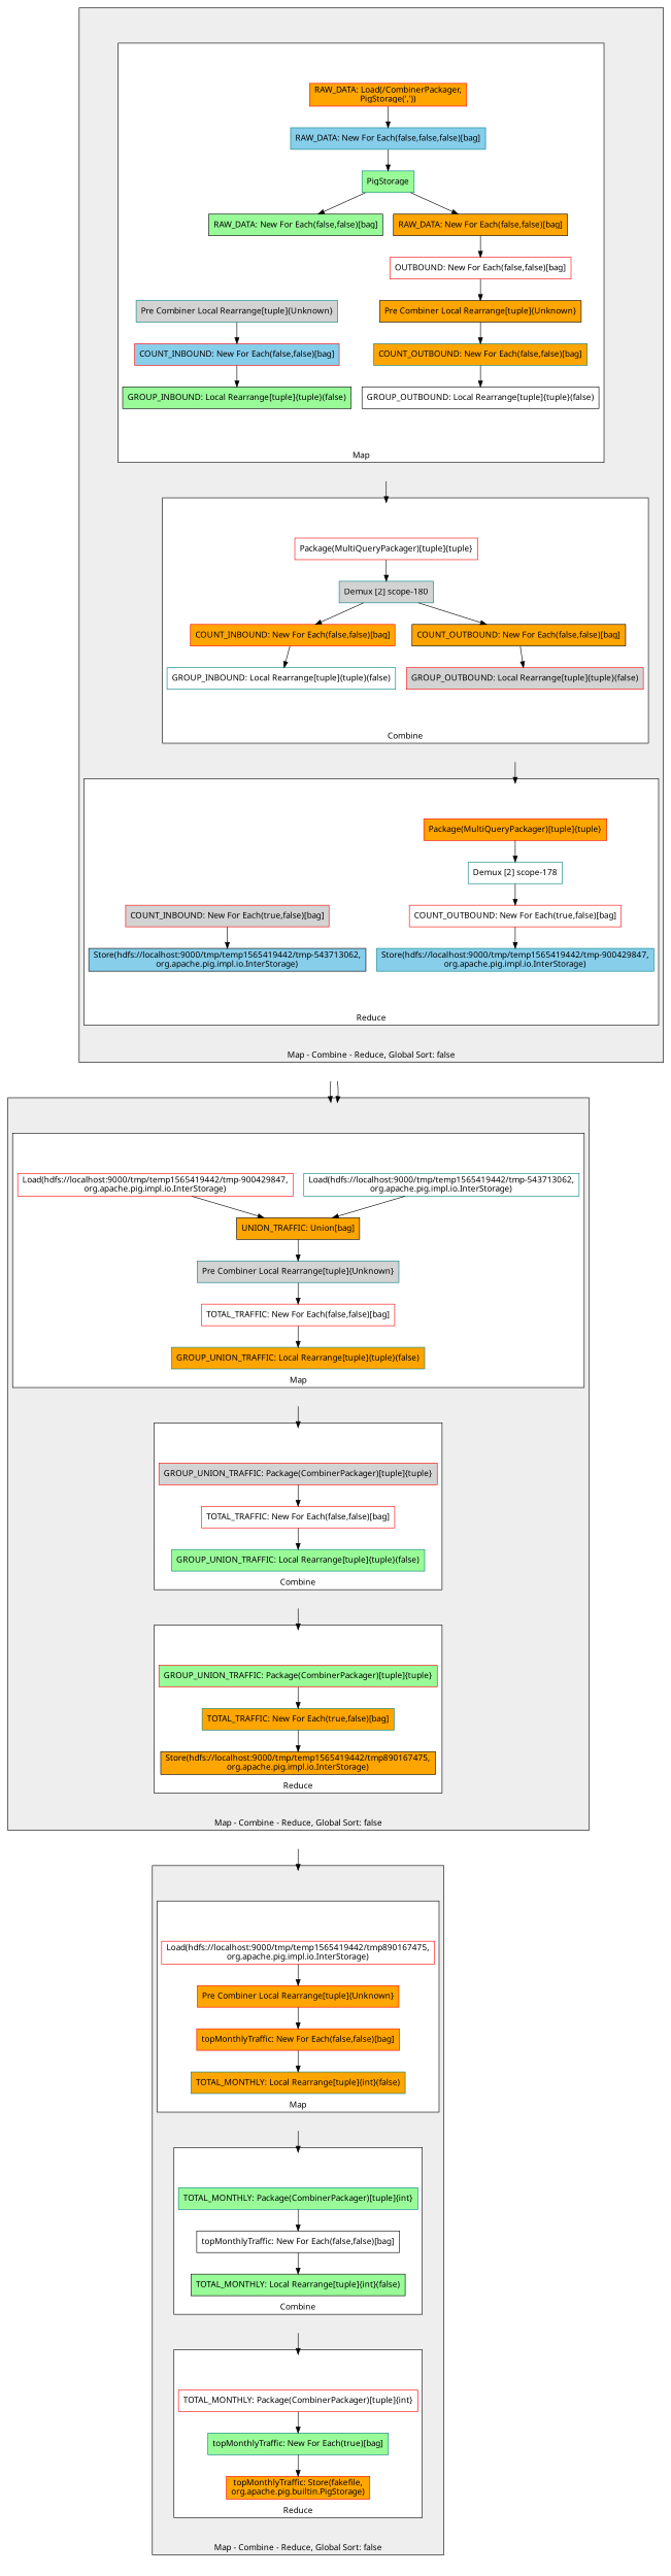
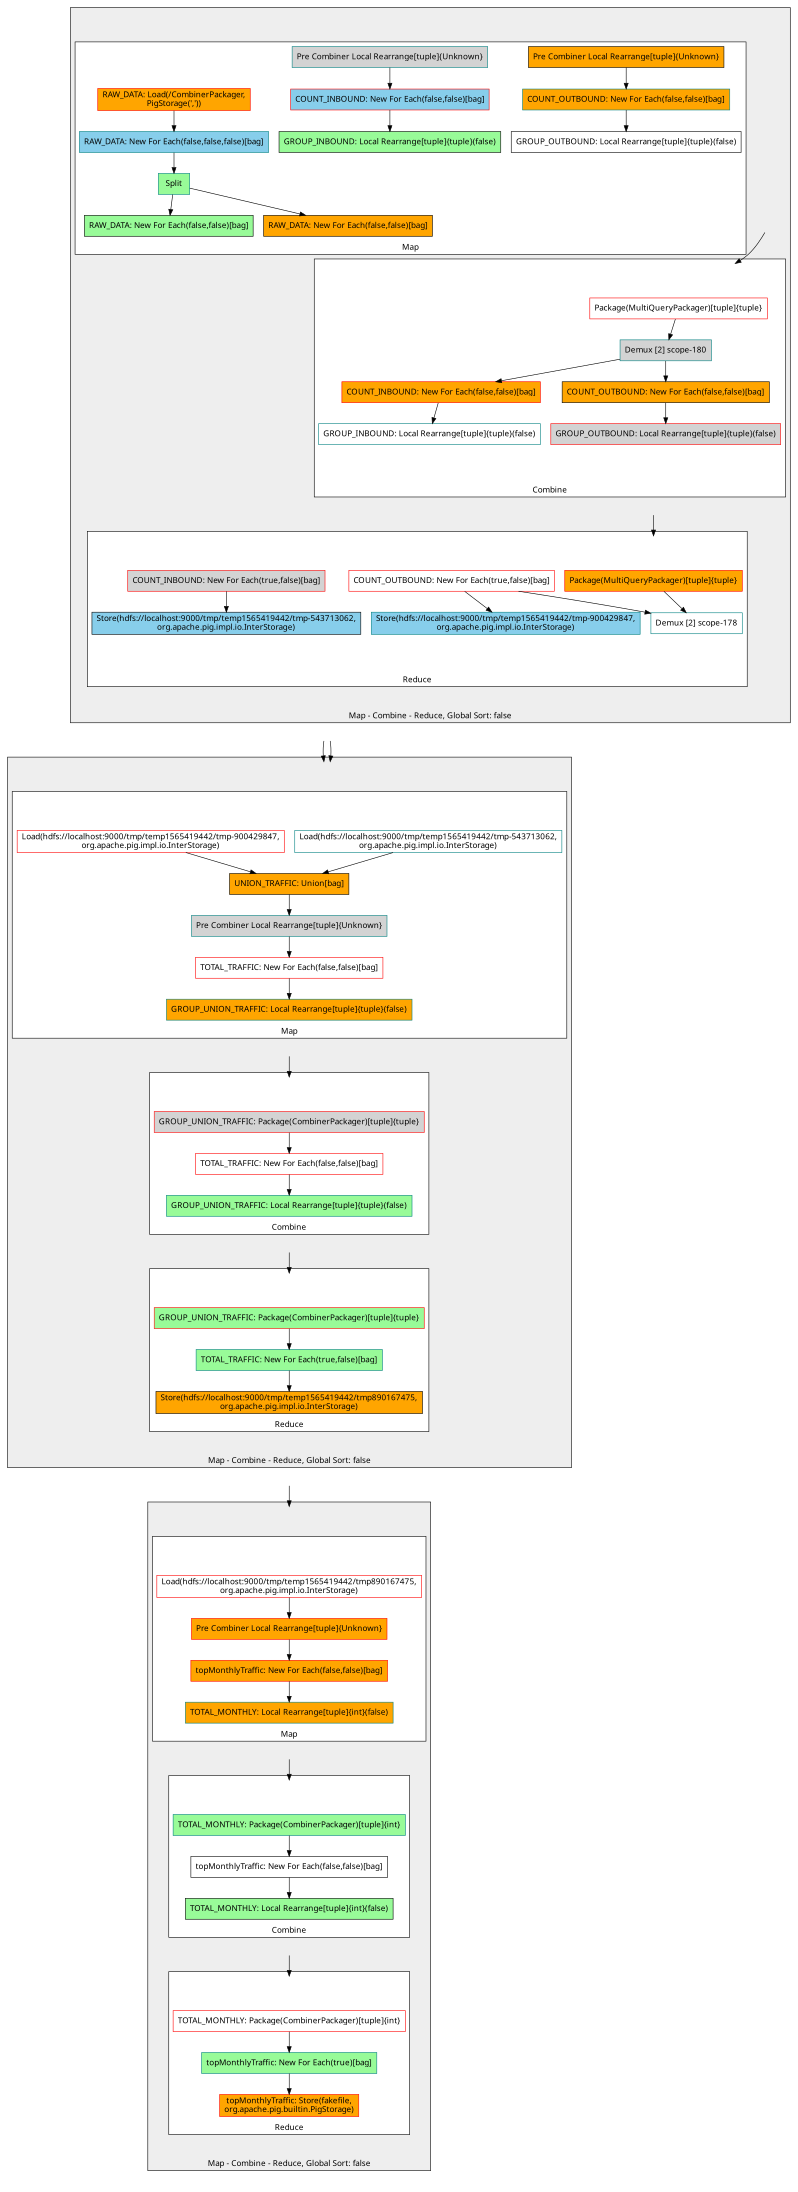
  digraph {
    compound=true
    fontname="Noto Sans"
    node [fontname="Noto Sans" shape=rect style=filled]
    edge [fontname="Noto Sans"]
    s0_in [height=0 style=invis width=0]
    n2 [color=red fillcolor=orange label="RAW_DATA: Load(/CombinerPackager,\nPigStorage(','))"]
-   n3 [color=teal fillcolor=palegreen label=PigStorage]
+   n3 [color=teal fillcolor=palegreen label=Split]
    n4 [color=black fillcolor=palegreen label="RAW_DATA: New For Each(false,false)[bag]"]
    n5 [color=black fillcolor=orange label="RAW_DATA: New For Each(false,false)[bag]"]
    n6 [color=teal fillcolor=lightgrey label="Pre Combiner Local Rearrange[tuple]{Unknown}"]
    n7 [color=red fillcolor=skyblue label="COUNT_INBOUND: New For Each(false,false)[bag]"]
    n8 [color=black fillcolor=palegreen label="GROUP_INBOUND: Local Rearrange[tuple]{tuple}(false)"]
    s2070489048_out [height=0 style=invis width=0]
    n10 [color=teal fillcolor=orange label="COUNT_OUTBOUND: New For Each(false,false)[bag]"]
    n11 [color=black fillcolor=white label="GROUP_OUTBOUND: Local Rearrange[tuple]{tuple}(false)"]
-   n12 [color=red fillcolor=white label="OUTBOUND: New For Each(false,false)[bag]"]
    n13 [color=black fillcolor=orange label="Pre Combiner Local Rearrange[tuple]{Unknown}"]
    n14 [color=teal fillcolor=skyblue label="RAW_DATA: New For Each(false,false,false)[bag]"]
    s1_in [height=0 style=invis width=0]
    n16 [color=red fillcolor=white label="Package(MultiQueryPackager)[tuple]{tuple}"]
    n17 [color=teal fillcolor=lightgrey label="Demux [2] scope-180"]
    n18 [color=red fillcolor=orange label="COUNT_INBOUND: New For Each(false,false)[bag]"]
    n19 [color=black fillcolor=orange label="COUNT_OUTBOUND: New For Each(false,false)[bag]"]
    n20 [color=teal fillcolor=white label="GROUP_INBOUND: Local Rearrange[tuple]{tuple}(false)"]
    s2070489072_out [height=0 style=invis width=0]
    n22 [color=red fillcolor=lightgrey label="GROUP_OUTBOUND: Local Rearrange[tuple]{tuple}(false)"]
    s2_in [height=0 style=invis width=0]
    n24 [color=red fillcolor=orange label="Package(MultiQueryPackager)[tuple]{tuple}"]
    n25 [color=teal fillcolor=white label="Demux [2] scope-178"]
    n26 [color=red fillcolor=white label="COUNT_OUTBOUND: New For Each(true,false)[bag]"]
    n27 [color=red fillcolor=lightgrey label="COUNT_INBOUND: New For Each(true,false)[bag]"]
    n28 [color=teal fillcolor=skyblue label="Store(hdfs://localhost:9000/tmp/temp1565419442/tmp-900429847,\norg.apache.pig.impl.io.InterStorage)"]
    s2070489049_out [height=0 style=invis width=0]
    n30 [color=black fillcolor=skyblue label="Store(hdfs://localhost:9000/tmp/temp1565419442/tmp-543713062,\norg.apache.pig.impl.io.InterStorage)"]
    s487399149_in [height=0 style=invis width=0]
    s0_out [height=0 style=invis width=0]
    s1_out [height=0 style=invis width=0]
    s2_out [height=0 style=invis width=0]
    s3_in [height=0 style=invis width=0]
    n36 [color=red fillcolor=white label="Load(hdfs://localhost:9000/tmp/temp1565419442/tmp890167475,\norg.apache.pig.impl.io.InterStorage)"]
    n37 [color=red fillcolor=orange label="topMonthlyTraffic: New For Each(false,false)[bag]"]
    n38 [color=teal fillcolor=orange label="TOTAL_MONTHLY: Local Rearrange[tuple]{int}(false)"]
    n39 [color=red fillcolor=orange label="Pre Combiner Local Rearrange[tuple]{Unknown}"]
    s4_in [height=0 style=invis width=0]
    n41 [color=teal fillcolor=palegreen label="TOTAL_MONTHLY: Package(CombinerPackager)[tuple]{int}"]
    n42 [color=black fillcolor=white label="topMonthlyTraffic: New For Each(false,false)[bag]"]
    n43 [color=black fillcolor=palegreen label="TOTAL_MONTHLY: Local Rearrange[tuple]{int}(false)"]
    s5_in [height=0 style=invis width=0]
    n45 [color=red fillcolor=white label="TOTAL_MONTHLY: Package(CombinerPackager)[tuple]{int}"]
    n46 [color=red fillcolor=orange label="topMonthlyTraffic: Store(fakefile,\norg.apache.pig.builtin.PigStorage)"]
    n47 [color=teal fillcolor=palegreen label="topMonthlyTraffic: New For Each(true)[bag]"]
    s487399115_in [height=0 style=invis width=0]
    s3_out [height=0 style=invis width=0]
    s4_out [height=0 style=invis width=0]
    s5_out [height=0 style=invis width=0]
    s6_in [height=0 style=invis width=0]
    n53 [color=red fillcolor=white label="Load(hdfs://localhost:9000/tmp/temp1565419442/tmp-900429847,\norg.apache.pig.impl.io.InterStorage)"]
    n54 [color=teal fillcolor=white label="Load(hdfs://localhost:9000/tmp/temp1565419442/tmp-543713062,\norg.apache.pig.impl.io.InterStorage)"]
    n55 [color=black fillcolor=orange label="UNION_TRAFFIC: Union[bag]"]
    n56 [color=red fillcolor=white label="TOTAL_TRAFFIC: New For Each(false,false)[bag]"]
    n57 [color=teal fillcolor=orange label="GROUP_UNION_TRAFFIC: Local Rearrange[tuple]{tuple}(false)"]
    n58 [color=teal fillcolor=lightgrey label="Pre Combiner Local Rearrange[tuple]{Unknown}"]
    s7_in [height=0 style=invis width=0]
    n60 [color=red fillcolor=lightgrey label="GROUP_UNION_TRAFFIC: Package(CombinerPackager)[tuple]{tuple}"]
    n61 [color=teal fillcolor=palegreen label="GROUP_UNION_TRAFFIC: Local Rearrange[tuple]{tuple}(false)"]
    n62 [color=red fillcolor=white label="TOTAL_TRAFFIC: New For Each(false,false)[bag]"]
    s8_in [height=0 style=invis width=0]
    n64 [color=red fillcolor=palegreen label="GROUP_UNION_TRAFFIC: Package(CombinerPackager)[tuple]{tuple}"]
-   n65 [color=teal fillcolor=orange label="TOTAL_TRAFFIC: New For Each(true,false)[bag]"]
+   n65 [color=teal fillcolor=palegreen label="TOTAL_TRAFFIC: New For Each(true,false)[bag]"]
    n66 [color=black fillcolor=orange label="Store(hdfs://localhost:9000/tmp/temp1565419442/tmp890167475,\norg.apache.pig.impl.io.InterStorage)"]
    s487399143_in [height=0 style=invis width=0]
    s6_out [height=0 style=invis width=0]
    s7_out [height=0 style=invis width=0]
    s8_out [height=0 style=invis width=0]
    s487399149_out [height=0 style=invis width=0]
    s487399115_out [height=0 style=invis width=0]
    s487399143_out [height=0 style=invis width=0]
    subgraph cluster_1 {
      fillcolor="#EEEEEE"
      label="Map - Combine - Reduce, Global Sort: false"
      labelloc=b
      style=filled
      s487399149_in
      s0_out
      s1_out
      s2_out
      subgraph cluster_2 {
        fillcolor=white
        label=Map
        labelloc=b
        style=filled
        s0_in
        n2
        n3
        n4
        n5
        n6
        n7
        n8
        s2070489048_out
        n10
        n11
-       n12
        n13
        n14
      }
      subgraph cluster_3 {
        fillcolor=white
        label=Combine
        labelloc=b
        style=filled
        s1_in
        n16
        n17
        n18
        n19
        n20
        s2070489072_out
        n22
      }
      subgraph cluster_4 {
        fillcolor=white
        label=Reduce
        labelloc=b
        style=filled
        s2_in
        n24
        n25
        n26
        n27
        n28
        s2070489049_out
        n30
      }
    }
    subgraph cluster_5 {
      fillcolor="#EEEEEE"
      label="Map - Combine - Reduce, Global Sort: false"
      labelloc=b
      style=filled
      s487399115_in
      s3_out
      s4_out
      s5_out
      subgraph cluster_6 {
        fillcolor=white
        label=Map
        labelloc=b
        style=filled
        s3_in
        n36
        n37
        n38
        n39
      }
      subgraph cluster_7 {
        fillcolor=white
        label=Combine
        labelloc=b
        style=filled
        s4_in
        n41
        n42
        n43
      }
      subgraph cluster_8 {
        fillcolor=white
        label=Reduce
        labelloc=b
        style=filled
        s5_in
        n45
        n46
        n47
      }
    }
    subgraph cluster_9 {
      fillcolor="#EEEEEE"
      label="Map - Combine - Reduce, Global Sort: false"
      labelloc=b
      style=filled
      s487399143_in
      s6_out
      s7_out
      s8_out
      subgraph cluster_10 {
        fillcolor=white
        label=Map
        labelloc=b
        style=filled
        s6_in
        n53
        n54
        n55
        n56
        n57
        n58
      }
      subgraph cluster_11 {
        fillcolor=white
        label=Combine
        labelloc=b
        style=filled
        s7_in
        n60
        n61
        n62
      }
      subgraph cluster_12 {
        fillcolor=white
        label=Reduce
        labelloc=b
        style=filled
        s8_in
        n64
        n65
        n66
      }
    }
    s0_in -> n2 [style=invis]
    n2 -> n14
    n3 -> n4
    n3 -> n5
-   n5 -> n12
    n6 -> n7
    n7 -> n8
    n8 -> s2070489048_out [style=invis]
    s2070489048_out -> s0_out [style=invis]
    n10 -> n11
    n11 -> s2070489048_out [style=invis]
-   n12 -> n13
    n13 -> n10
    n14 -> n3
    s1_in -> n16 [style=invis]
    n16 -> n17
    n17 -> n18
    n17 -> n19
    n18 -> n20
    n19 -> n22
    n20 -> s2070489072_out [style=invis]
    s2070489072_out -> s1_out [style=invis]
    n22 -> s2070489072_out [style=invis]
    s2_in -> n24 [style=invis]
    n24 -> n25
-   n25 -> n26
+   n26 -> n25
    n26 -> n28
    n27 -> n30
    n28 -> s2070489049_out [style=invis]
    s2070489049_out -> s2_out [style=invis]
    n30 -> s2070489049_out [style=invis]
    s487399149_in -> s0_in [style=invis]
    s0_out -> s1_in
    s1_out -> s2_in
    s2_out -> s487399149_out [style=invis]
    s3_in -> n36 [style=invis]
    n36 -> n39
    n37 -> n38
    n38 -> s3_out [style=invis]
    n39 -> n37
    s4_in -> n41 [style=invis]
    n41 -> n42
    n42 -> n43
    n43 -> s4_out [style=invis]
    s5_in -> n45 [style=invis]
    n45 -> n47
    n46 -> s5_out [style=invis]
    n47 -> n46
    s487399115_in -> s3_in [style=invis]
    s3_out -> s4_in
    s4_out -> s5_in
    s5_out -> s487399115_out [style=invis]
    s6_in -> n53 [style=invis]
    s6_in -> n54 [style=invis]
    n53 -> n55
    n54 -> n55
    n55 -> n58
    n56 -> n57
    n57 -> s6_out [style=invis]
    n58 -> n56
    s7_in -> n60 [style=invis]
    n60 -> n62
    n61 -> s7_out [style=invis]
    n62 -> n61
    s8_in -> n64 [style=invis]
    n64 -> n65
    n65 -> n66
    n66 -> s8_out [style=invis]
    s487399143_in -> s6_in [style=invis]
    s6_out -> s7_in
    s7_out -> s8_in
    s8_out -> s487399143_out [style=invis]
    s487399149_out -> s487399143_in
    s487399149_out -> s487399143_in
    s487399143_out -> s487399115_in
  }
